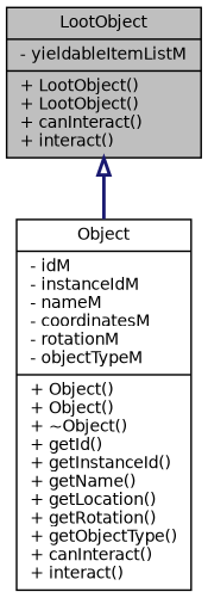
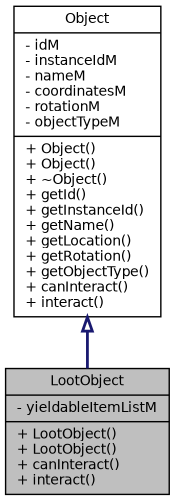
  digraph {
    node [color=black fontname=Helvetica fontsize=10 shape=record style=filled]
    n1 [fillcolor=grey75 fontcolor=black height=0.2 label="{LootObject\n|- yieldableItemListM\l|+ LootObject()\l+ LootObject()\l+ canInteract()\l+ interact()\l}" width=0.4]
    n2 [fillcolor=white height=0.2 label="{Object\n|- idM\l- instanceIdM\l- nameM\l- coordinatesM\l- rotationM\l- objectTypeM\l|+ Object()\l+ Object()\l+ ~Object()\l+ getId()\l+ getInstanceId()\l+ getName()\l+ getLocation()\l+ getRotation()\l+ getObjectType()\l+ canInteract()\l+ interact()\l}" width=0.4]
-   n1 -> n2 [arrowtail=onormal color=midnightblue dir=back fontname=Helvetica fontsize=10 labelfontname=Helvetica labelfontsize=10 style=bold]
+   n2 -> n1 [arrowtail=onormal color=midnightblue dir=back fontname=Helvetica fontsize=10 labelfontname=Helvetica labelfontsize=10 style=bold]
  }
